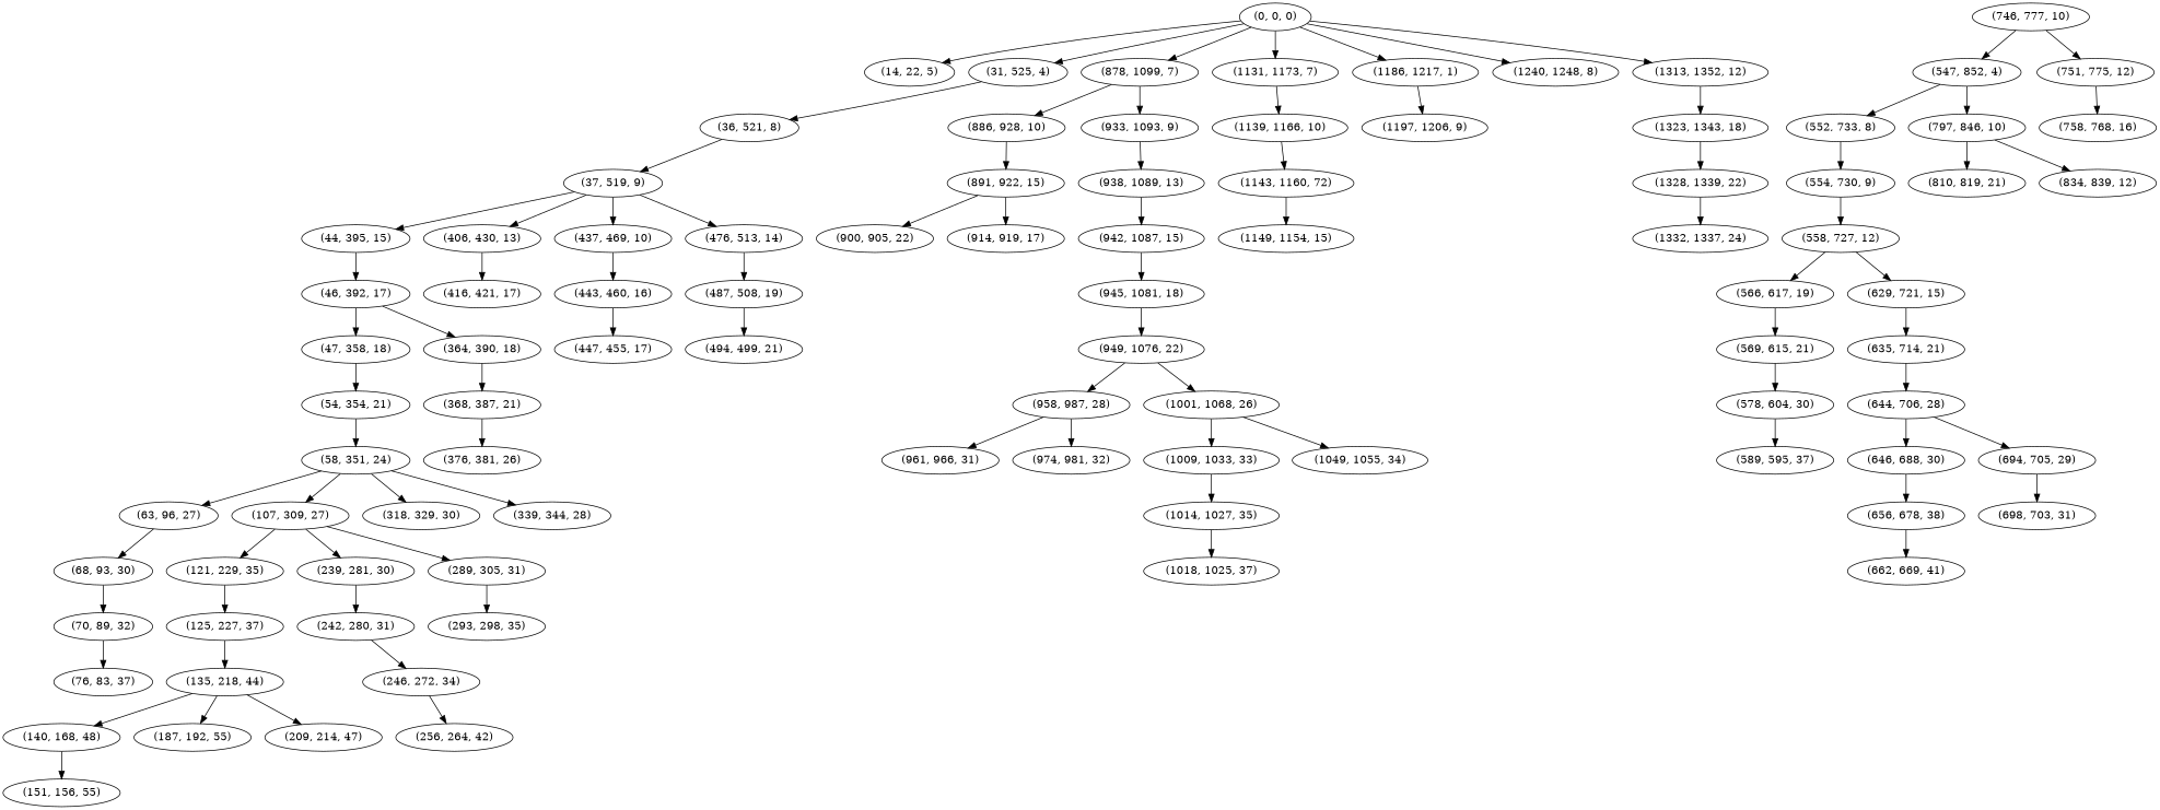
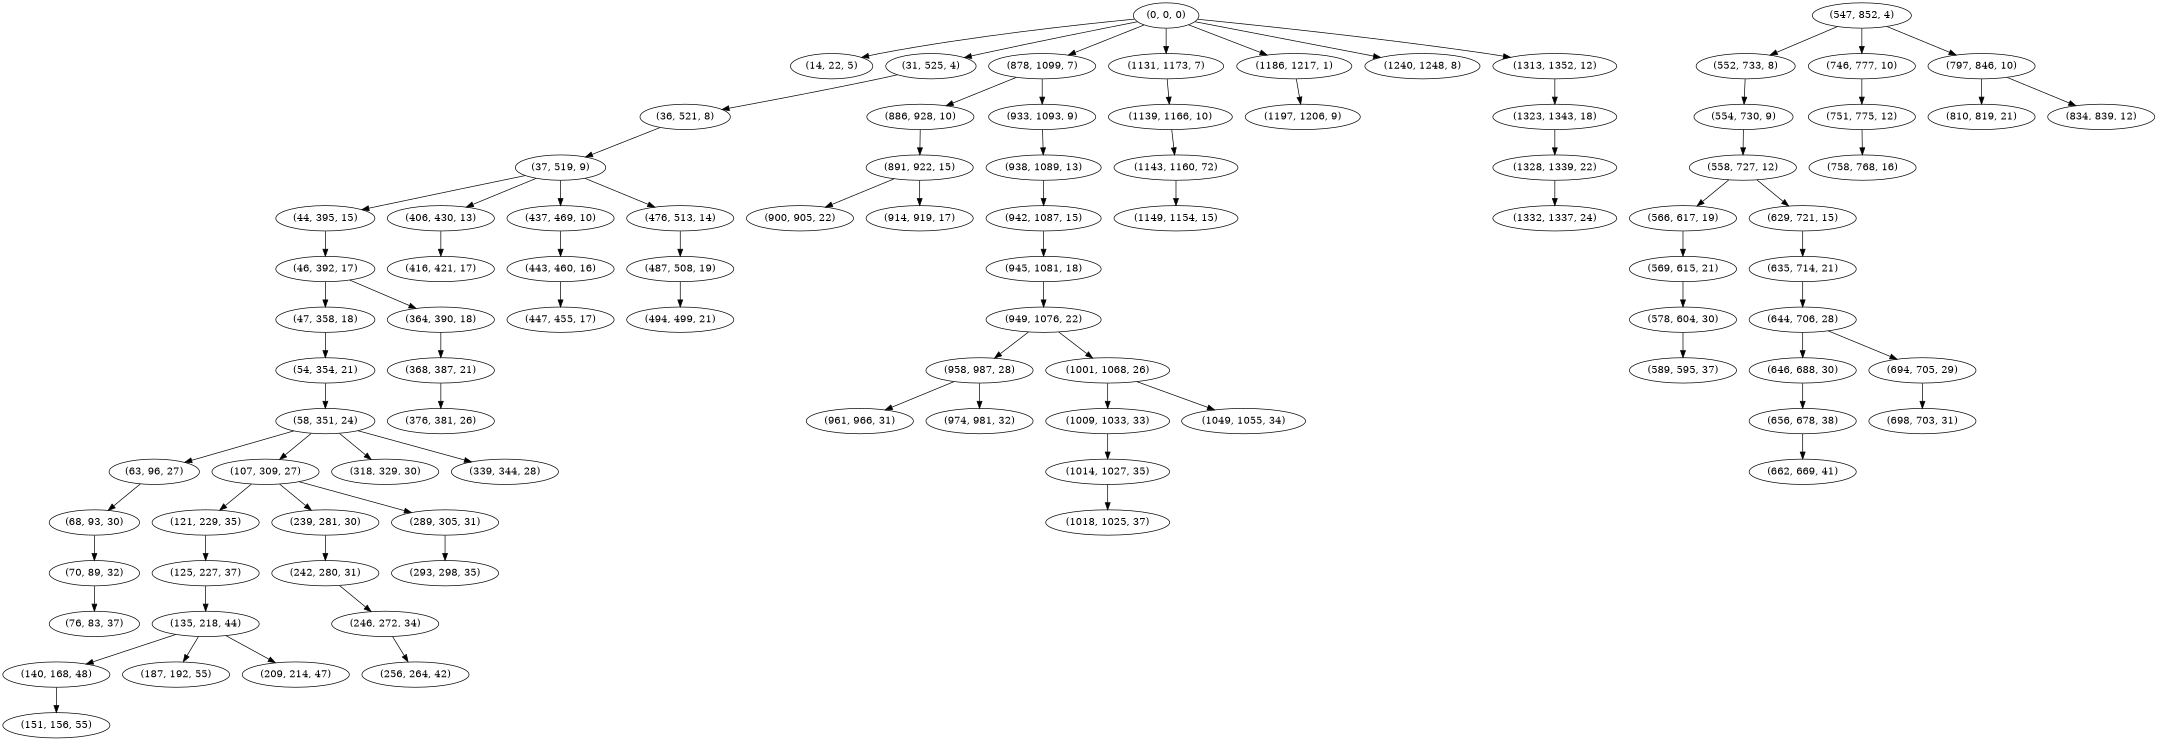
  digraph {
    "(0, 0, 0)"
    "(14, 22, 5)"
    "(31, 525, 4)"
    "(878, 1099, 7)"
    "(1131, 1173, 7)"
    "(1186, 1217, 1)"
    "(1240, 1248, 8)"
    "(1313, 1352, 12)"
    "(36, 521, 8)"
    "(886, 928, 10)"
    "(933, 1093, 9)"
    "(1139, 1166, 10)"
    "(1197, 1206, 9)"
    "(1323, 1343, 18)"
    "(37, 519, 9)"
    "(44, 395, 15)"
    "(406, 430, 13)"
    "(437, 469, 10)"
    "(476, 513, 14)"
    "(46, 392, 17)"
    "(416, 421, 17)"
    "(443, 460, 16)"
    "(487, 508, 19)"
    "(47, 358, 18)"
    "(364, 390, 18)"
    "(54, 354, 21)"
    "(368, 387, 21)"
    "(58, 351, 24)"
    "(63, 96, 27)"
    "(107, 309, 27)"
    "(318, 329, 30)"
    "(339, 344, 28)"
    "(68, 93, 30)"
    "(121, 229, 35)"
    "(239, 281, 30)"
    "(289, 305, 31)"
    "(70, 89, 32)"
    "(76, 83, 37)"
    "(125, 227, 37)"
    "(242, 280, 31)"
    "(293, 298, 35)"
    "(135, 218, 44)"
    "(140, 168, 48)"
    "(187, 192, 55)"
    "(209, 214, 47)"
    "(151, 156, 55)"
    "(246, 272, 34)"
    "(256, 264, 42)"
    "(376, 381, 26)"
    "(447, 455, 17)"
    "(494, 499, 21)"
    "(547, 852, 4)"
    "(552, 733, 8)"
    "(746, 777, 10)"
    "(797, 846, 10)"
    "(554, 730, 9)"
    "(751, 775, 12)"
    "(810, 819, 21)"
    "(834, 839, 12)"
    "(558, 727, 12)"
    "(566, 617, 19)"
    "(629, 721, 15)"
    "(569, 615, 21)"
    "(635, 714, 21)"
    "(578, 604, 30)"
    "(589, 595, 37)"
    "(644, 706, 28)"
    "(646, 688, 30)"
    "(694, 705, 29)"
    "(656, 678, 38)"
    "(698, 703, 31)"
    "(662, 669, 41)"
    "(758, 768, 16)"
    "(891, 922, 15)"
    "(938, 1089, 13)"
    "(900, 905, 22)"
    "(914, 919, 17)"
    "(942, 1087, 15)"
    "(945, 1081, 18)"
    "(949, 1076, 22)"
    "(958, 987, 28)"
    "(1001, 1068, 26)"
    "(961, 966, 31)"
    "(974, 981, 32)"
    "(1009, 1033, 33)"
    "(1049, 1055, 34)"
    "(1014, 1027, 35)"
    "(1018, 1025, 37)"
    n89 [label="(1143, 1160, 72)"]
    "(1149, 1154, 15)"
    "(1328, 1339, 22)"
    "(1332, 1337, 24)"
    "(0, 0, 0)" -> "(14, 22, 5)"
    "(0, 0, 0)" -> "(31, 525, 4)"
    "(0, 0, 0)" -> "(878, 1099, 7)"
    "(0, 0, 0)" -> "(1131, 1173, 7)"
    "(0, 0, 0)" -> "(1186, 1217, 1)"
    "(0, 0, 0)" -> "(1240, 1248, 8)"
    "(0, 0, 0)" -> "(1313, 1352, 12)"
    "(31, 525, 4)" -> "(36, 521, 8)"
    "(878, 1099, 7)" -> "(886, 928, 10)"
    "(878, 1099, 7)" -> "(933, 1093, 9)"
    "(1131, 1173, 7)" -> "(1139, 1166, 10)"
    "(1186, 1217, 1)" -> "(1197, 1206, 9)"
    "(1313, 1352, 12)" -> "(1323, 1343, 18)"
    "(36, 521, 8)" -> "(37, 519, 9)"
    "(886, 928, 10)" -> "(891, 922, 15)"
    "(933, 1093, 9)" -> "(938, 1089, 13)"
    "(1139, 1166, 10)" -> n89
    "(1323, 1343, 18)" -> "(1328, 1339, 22)"
    "(37, 519, 9)" -> "(44, 395, 15)"
    "(37, 519, 9)" -> "(406, 430, 13)"
    "(37, 519, 9)" -> "(437, 469, 10)"
    "(37, 519, 9)" -> "(476, 513, 14)"
    "(44, 395, 15)" -> "(46, 392, 17)"
    "(406, 430, 13)" -> "(416, 421, 17)"
    "(437, 469, 10)" -> "(443, 460, 16)"
    "(476, 513, 14)" -> "(487, 508, 19)"
    "(46, 392, 17)" -> "(47, 358, 18)"
    "(46, 392, 17)" -> "(364, 390, 18)"
    "(443, 460, 16)" -> "(447, 455, 17)"
    "(487, 508, 19)" -> "(494, 499, 21)"
    "(47, 358, 18)" -> "(54, 354, 21)"
    "(364, 390, 18)" -> "(368, 387, 21)"
    "(54, 354, 21)" -> "(58, 351, 24)"
    "(368, 387, 21)" -> "(376, 381, 26)"
    "(58, 351, 24)" -> "(63, 96, 27)"
    "(58, 351, 24)" -> "(107, 309, 27)"
    "(58, 351, 24)" -> "(318, 329, 30)"
    "(58, 351, 24)" -> "(339, 344, 28)"
    "(63, 96, 27)" -> "(68, 93, 30)"
    "(107, 309, 27)" -> "(121, 229, 35)"
    "(107, 309, 27)" -> "(239, 281, 30)"
    "(107, 309, 27)" -> "(289, 305, 31)"
    "(68, 93, 30)" -> "(70, 89, 32)"
    "(121, 229, 35)" -> "(125, 227, 37)"
    "(239, 281, 30)" -> "(242, 280, 31)"
    "(289, 305, 31)" -> "(293, 298, 35)"
    "(70, 89, 32)" -> "(76, 83, 37)"
    "(125, 227, 37)" -> "(135, 218, 44)"
    "(242, 280, 31)" -> "(246, 272, 34)"
    "(135, 218, 44)" -> "(140, 168, 48)"
    "(135, 218, 44)" -> "(187, 192, 55)"
    "(135, 218, 44)" -> "(209, 214, 47)"
    "(140, 168, 48)" -> "(151, 156, 55)"
    "(246, 272, 34)" -> "(256, 264, 42)"
    "(547, 852, 4)" -> "(552, 733, 8)"
-   "(746, 777, 10)" -> "(547, 852, 4)"
+   "(547, 852, 4)" -> "(746, 777, 10)"
    "(547, 852, 4)" -> "(797, 846, 10)"
    "(552, 733, 8)" -> "(554, 730, 9)"
    "(746, 777, 10)" -> "(751, 775, 12)"
    "(797, 846, 10)" -> "(810, 819, 21)"
    "(797, 846, 10)" -> "(834, 839, 12)"
    "(554, 730, 9)" -> "(558, 727, 12)"
    "(751, 775, 12)" -> "(758, 768, 16)"
    "(558, 727, 12)" -> "(566, 617, 19)"
    "(558, 727, 12)" -> "(629, 721, 15)"
    "(566, 617, 19)" -> "(569, 615, 21)"
    "(629, 721, 15)" -> "(635, 714, 21)"
    "(569, 615, 21)" -> "(578, 604, 30)"
    "(635, 714, 21)" -> "(644, 706, 28)"
    "(578, 604, 30)" -> "(589, 595, 37)"
    "(644, 706, 28)" -> "(646, 688, 30)"
    "(644, 706, 28)" -> "(694, 705, 29)"
    "(646, 688, 30)" -> "(656, 678, 38)"
    "(694, 705, 29)" -> "(698, 703, 31)"
    "(656, 678, 38)" -> "(662, 669, 41)"
    "(891, 922, 15)" -> "(900, 905, 22)"
    "(891, 922, 15)" -> "(914, 919, 17)"
    "(938, 1089, 13)" -> "(942, 1087, 15)"
    "(942, 1087, 15)" -> "(945, 1081, 18)"
    "(945, 1081, 18)" -> "(949, 1076, 22)"
    "(949, 1076, 22)" -> "(958, 987, 28)"
    "(949, 1076, 22)" -> "(1001, 1068, 26)"
    "(958, 987, 28)" -> "(961, 966, 31)"
    "(958, 987, 28)" -> "(974, 981, 32)"
    "(1001, 1068, 26)" -> "(1009, 1033, 33)"
    "(1001, 1068, 26)" -> "(1049, 1055, 34)"
    "(1009, 1033, 33)" -> "(1014, 1027, 35)"
    "(1014, 1027, 35)" -> "(1018, 1025, 37)"
    n89 -> "(1149, 1154, 15)"
    "(1328, 1339, 22)" -> "(1332, 1337, 24)"
  }
